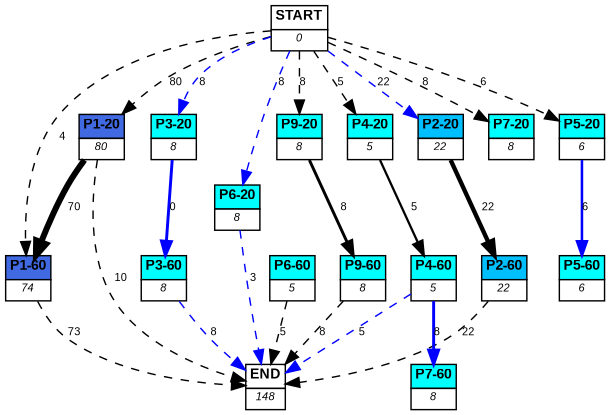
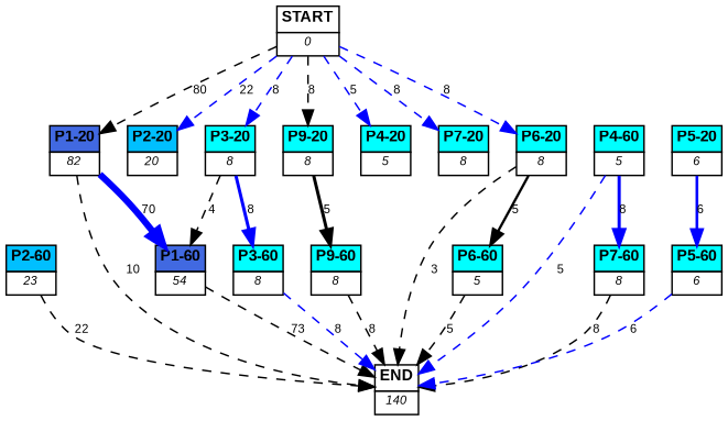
  digraph {
    node [shape=plain]
    edge [color=black fontname=Arial fontsize=8 labelfloat=false style=dashed]
-   n1 [label=<<table border="0" cellborder="1" cellspacing="0"><tr><td bgcolor="royalblue"><FONT face="Arial" POINT-SIZE="10"><b>P1-20</b></FONT></td></tr><tr><td bgcolor="white"><FONT face="Arial" POINT-SIZE="8"><i>80</i></FONT></td></tr></table>>]
-   n2 [label=<<table border="0" cellborder="1" cellspacing="0"><tr><td bgcolor="royalblue"><FONT face="Arial" POINT-SIZE="10"><b>P1-60</b></FONT></td></tr><tr><td bgcolor="white"><FONT face="Arial" POINT-SIZE="8"><i>74</i></FONT></td></tr></table>>]
-   n3 [label=<<table border="0" cellborder="1" cellspacing="0"><tr><td bgcolor="white"><FONT face="Arial" POINT-SIZE="10"><b>END</b></FONT></td></tr><tr><td bgcolor="white"><FONT face="Arial" POINT-SIZE="8"><i>148</i></FONT></td></tr></table>>]
-   n4 [label=<<table border="0" cellborder="1" cellspacing="0"><tr><td bgcolor="deepskyblue"><FONT face="Arial" POINT-SIZE="10"><b>P2-20</b></FONT></td></tr><tr><td bgcolor="white"><FONT face="Arial" POINT-SIZE="8"><i>22</i></FONT></td></tr></table>>]
-   n5 [label=<<table border="0" cellborder="1" cellspacing="0"><tr><td bgcolor="deepskyblue"><FONT face="Arial" POINT-SIZE="10"><b>P2-60</b></FONT></td></tr><tr><td bgcolor="white"><FONT face="Arial" POINT-SIZE="8"><i>22</i></FONT></td></tr></table>>]
+   n1 [label=<<table border="0" cellborder="1" cellspacing="0"><tr><td bgcolor="royalblue"><FONT face="Arial" POINT-SIZE="10"><b>P1-20</b></FONT></td></tr><tr><td bgcolor="white"><FONT face="Arial" POINT-SIZE="8"><i>82</i></FONT></td></tr></table>>]
+   n2 [label=<<table border="0" cellborder="1" cellspacing="0"><tr><td bgcolor="royalblue"><FONT face="Arial" POINT-SIZE="10"><b>P1-60</b></FONT></td></tr><tr><td bgcolor="white"><FONT face="Arial" POINT-SIZE="8"><i>54</i></FONT></td></tr></table>>]
+   n3 [label=<<table border="0" cellborder="1" cellspacing="0"><tr><td bgcolor="white"><FONT face="Arial" POINT-SIZE="10"><b>END</b></FONT></td></tr><tr><td bgcolor="white"><FONT face="Arial" POINT-SIZE="8"><i>140</i></FONT></td></tr></table>>]
+   n4 [label=<<table border="0" cellborder="1" cellspacing="0"><tr><td bgcolor="deepskyblue"><FONT face="Arial" POINT-SIZE="10"><b>P2-20</b></FONT></td></tr><tr><td bgcolor="white"><FONT face="Arial" POINT-SIZE="8"><i>20</i></FONT></td></tr></table>>]
+   n5 [label=<<table border="0" cellborder="1" cellspacing="0"><tr><td bgcolor="deepskyblue"><FONT face="Arial" POINT-SIZE="10"><b>P2-60</b></FONT></td></tr><tr><td bgcolor="white"><FONT face="Arial" POINT-SIZE="8"><i>23</i></FONT></td></tr></table>>]
    n6 [label=<<table border="0" cellborder="1" cellspacing="0"><tr><td bgcolor="aqua"><FONT face="Arial" POINT-SIZE="10"><b>P9-20</b></FONT></td></tr><tr><td bgcolor="white"><FONT face="Arial" POINT-SIZE="8"><i>8</i></FONT></td></tr></table>>]
    n7 [label=<<table border="0" cellborder="1" cellspacing="0"><tr><td bgcolor="aqua"><FONT face="Arial" POINT-SIZE="10"><b>P9-60</b></FONT></td></tr><tr><td bgcolor="white"><FONT face="Arial" POINT-SIZE="8"><i>8</i></FONT></td></tr></table>>]
    n8 [label=<<table border="0" cellborder="1" cellspacing="0"><tr><td bgcolor="aqua"><FONT face="Arial" POINT-SIZE="10"><b>P3-20</b></FONT></td></tr><tr><td bgcolor="white"><FONT face="Arial" POINT-SIZE="8"><i>8</i></FONT></td></tr></table>>]
    n9 [label=<<table border="0" cellborder="1" cellspacing="0"><tr><td bgcolor="aqua"><FONT face="Arial" POINT-SIZE="10"><b>P3-60</b></FONT></td></tr><tr><td bgcolor="white"><FONT face="Arial" POINT-SIZE="8"><i>8</i></FONT></td></tr></table>>]
    n10 [label=<<table border="0" cellborder="1" cellspacing="0"><tr><td bgcolor="aqua"><FONT face="Arial" POINT-SIZE="10"><b>P4-20</b></FONT></td></tr><tr><td bgcolor="white"><FONT face="Arial" POINT-SIZE="8"><i>5</i></FONT></td></tr></table>>]
    n11 [label=<<table border="0" cellborder="1" cellspacing="0"><tr><td bgcolor="aqua"><FONT face="Arial" POINT-SIZE="10"><b>P4-60</b></FONT></td></tr><tr><td bgcolor="white"><FONT face="Arial" POINT-SIZE="8"><i>5</i></FONT></td></tr></table>>]
    n12 [label=<<table border="0" cellborder="1" cellspacing="0"><tr><td bgcolor="aqua"><FONT face="Arial" POINT-SIZE="10"><b>P7-60</b></FONT></td></tr><tr><td bgcolor="white"><FONT face="Arial" POINT-SIZE="8"><i>8</i></FONT></td></tr></table>>]
    n13 [label=<<table border="0" cellborder="1" cellspacing="0"><tr><td bgcolor="aqua"><FONT face="Arial" POINT-SIZE="10"><b>P7-20</b></FONT></td></tr><tr><td bgcolor="white"><FONT face="Arial" POINT-SIZE="8"><i>8</i></FONT></td></tr></table>>]
    n14 [label=<<table border="0" cellborder="1" cellspacing="0"><tr><td bgcolor="aqua"><FONT face="Arial" POINT-SIZE="10"><b>P5-20</b></FONT></td></tr><tr><td bgcolor="white"><FONT face="Arial" POINT-SIZE="8"><i>6</i></FONT></td></tr></table>>]
    n15 [label=<<table border="0" cellborder="1" cellspacing="0"><tr><td bgcolor="aqua"><FONT face="Arial" POINT-SIZE="10"><b>P5-60</b></FONT></td></tr><tr><td bgcolor="white"><FONT face="Arial" POINT-SIZE="8"><i>6</i></FONT></td></tr></table>>]
    n16 [label=<<table border="0" cellborder="1" cellspacing="0"><tr><td bgcolor="aqua"><FONT face="Arial" POINT-SIZE="10"><b>P6-20</b></FONT></td></tr><tr><td bgcolor="white"><FONT face="Arial" POINT-SIZE="8"><i>8</i></FONT></td></tr></table>>]
    n17 [label=<<table border="0" cellborder="1" cellspacing="0"><tr><td bgcolor="aqua"><FONT face="Arial" POINT-SIZE="10"><b>P6-60</b></FONT></td></tr><tr><td bgcolor="white"><FONT face="Arial" POINT-SIZE="8"><i>5</i></FONT></td></tr></table>>]
    n18 [label=<<table border="0" cellborder="1" cellspacing="0"><tr><td bgcolor="white"><FONT face="Arial" POINT-SIZE="10"><b>START</b></FONT></td></tr><tr><td bgcolor="white"><FONT face="Arial" POINT-SIZE="8"><i>0</i></FONT></td></tr></table>>]
-   n1 -> n2 [label=70 penwidth=4.248495242049359 style=""]
+   n1 -> n2 [color=blue label=70 penwidth=4.248495242049359 style=""]
    n1 -> n3 [label=10]
    n2 -> n3 [label=73]
-   n4 -> n5 [label=22 penwidth=3.091042453358316 style=""]
    n5 -> n3 [label=22]
-   n6 -> n7 [label=8 penwidth=2.0794415416798357 style=""]
+   n6 -> n7 [label=5 penwidth=2.0794415416798357 style=""]
    n7 -> n3 [label=8]
-   n8 -> n9 [color=blue label=0 penwidth=2.0794415416798357 style=""]
+   n8 -> n9 [color=blue label=8 penwidth=2.0794415416798357 style=""]
    n9 -> n3 [color=blue label=8]
-   n10 -> n11 [label=5 penwidth=1.6094379124341003 style=""]
    n11 -> n3 [color=blue label=5]
    n11 -> n12 [color=blue label=8 penwidth=2.0794415416798357 style=""]
+   n12 -> n3 [label=8]
    n14 -> n15 [color=blue label=6 penwidth=1.791759469228055 style=""]
-   n16 -> n3 [color=blue label=3]
+   n15 -> n3 [color=blue label=6]
+   n16 -> n3 [label=3]
+   n16 -> n17 [label=5 penwidth=1.6094379124341003 style=""]
    n17 -> n3 [label=5]
    n18 -> n1 [label=80]
-   n18 -> n2 [label=4]
+   n8 -> n2 [label=4]
    n18 -> n4 [color=blue label=22]
    n18 -> n6 [label=8]
    n18 -> n8 [color=blue label=8]
-   n18 -> n10 [label=5]
-   n18 -> n13 [label=8]
-   n18 -> n14 [label=6]
+   n18 -> n10 [color=blue label=5]
+   n18 -> n13 [color=blue label=8]
    n18 -> n16 [color=blue label=8]
  }
